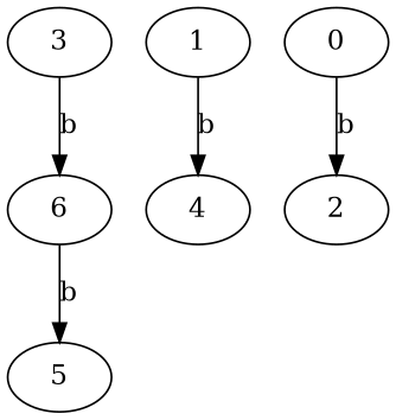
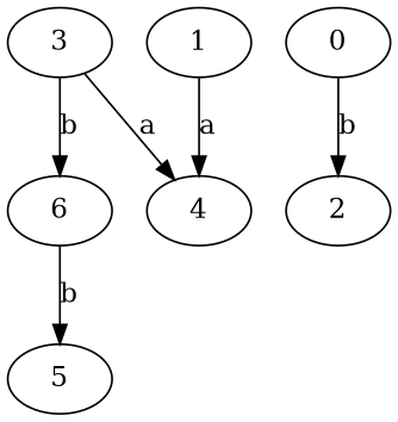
  strict digraph {
    3
    4
    6
    5
    0
    2
    1
+   3 -> 4 [label=a]
    3 -> 6 [label=b]
    6 -> 5 [label=b]
    0 -> 2 [label=b]
-   1 -> 4 [label=b]
+   1 -> 4 [label=a]
  }
